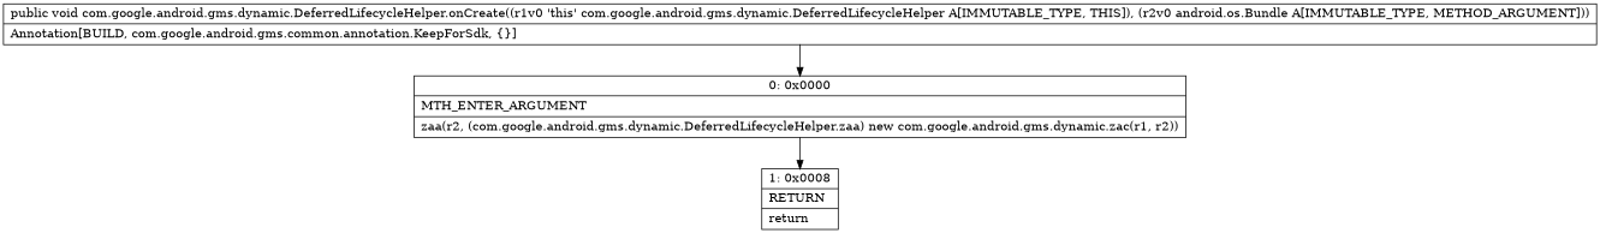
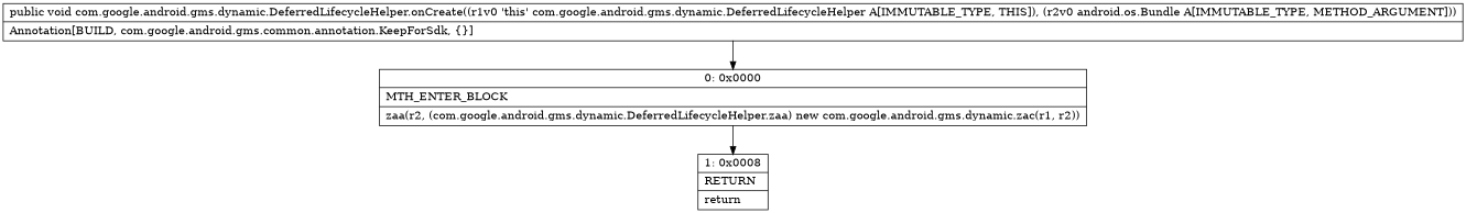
  digraph {
    node [shape=record]
-   n1 [label="{0\:\ 0x0000|MTH_ENTER_ARGUMENT\l|zaa(r2, (com.google.android.gms.dynamic.DeferredLifecycleHelper.zaa) new com.google.android.gms.dynamic.zac(r1, r2))\l}"]
+   n1 [label="{0\:\ 0x0000|MTH_ENTER_BLOCK\l|zaa(r2, (com.google.android.gms.dynamic.DeferredLifecycleHelper.zaa) new com.google.android.gms.dynamic.zac(r1, r2))\l}"]
    n2 [label="{1\:\ 0x0008|RETURN\l|return\l}"]
    n3 [label="{public void com.google.android.gms.dynamic.DeferredLifecycleHelper.onCreate((r1v0 'this' com.google.android.gms.dynamic.DeferredLifecycleHelper A[IMMUTABLE_TYPE, THIS]), (r2v0 android.os.Bundle A[IMMUTABLE_TYPE, METHOD_ARGUMENT]))  | Annotation[BUILD, com.google.android.gms.common.annotation.KeepForSdk, \{\}]\l}"]
    n1 -> n2
    n3 -> n1
  }
